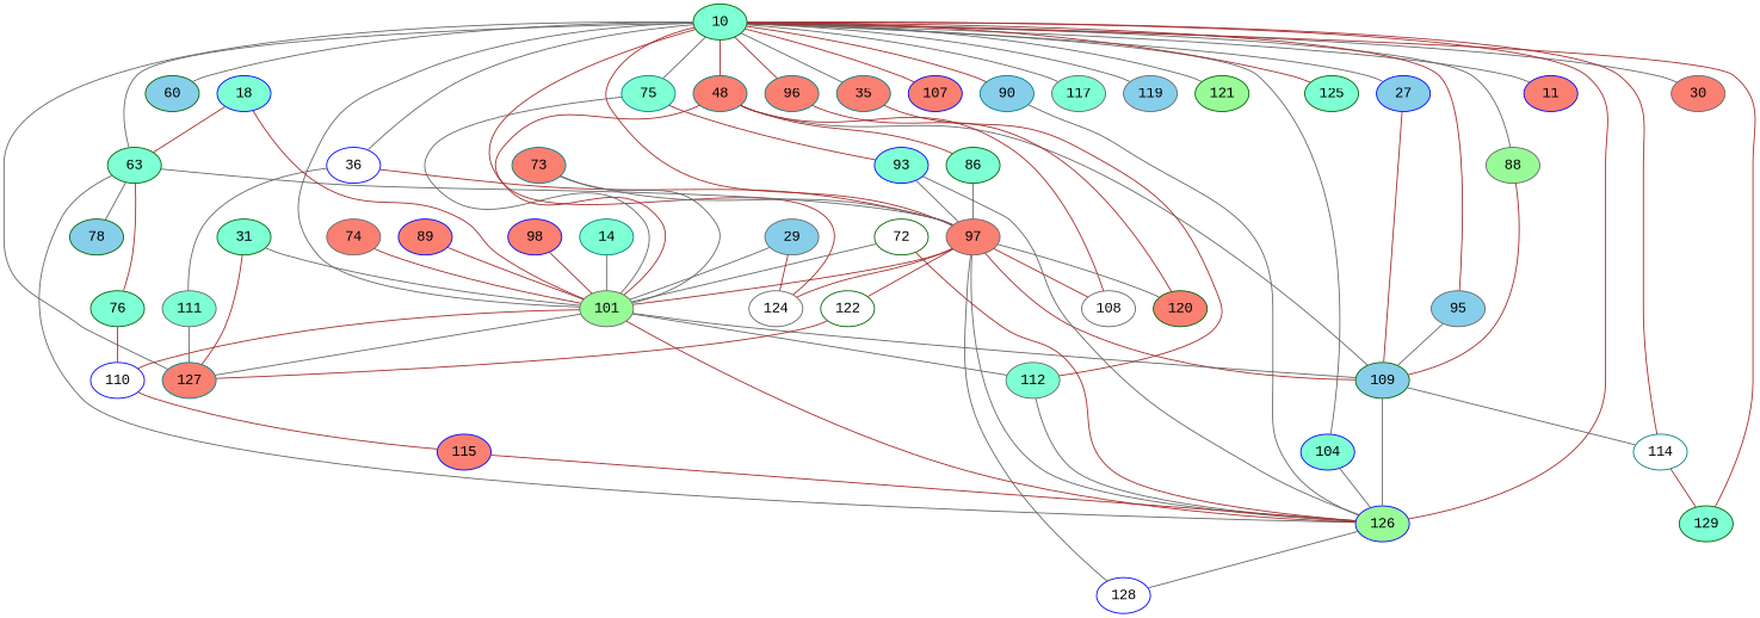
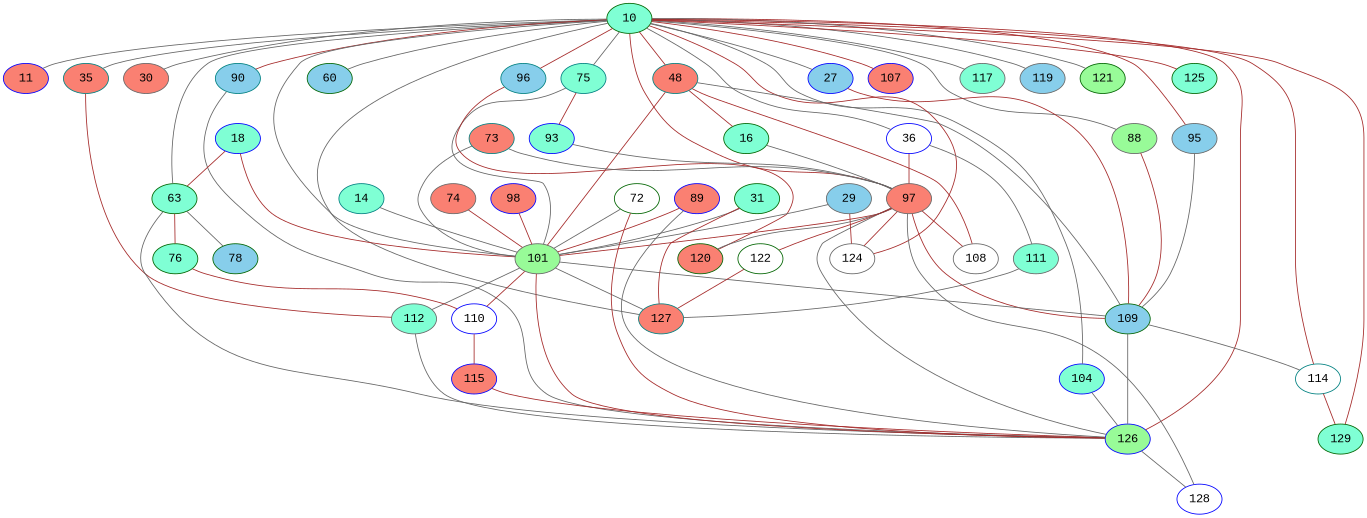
  graph {
    fontname="Liberation Mono"
    node [color=darkgreen fillcolor=aquamarine fontname="Liberation Mono" style=filled]
    edge [color=gray40 fontname="Liberation Mono"]
    10 [super="+9+6"]
    11 [color=blue fillcolor=salmon]
    27 [color=blue fillcolor=skyblue]
    30 [color=gray40 fillcolor=salmon]
    35 [color=teal fillcolor=salmon super="+24"]
    36 [color=blue fillcolor=white super="+22"]
    48 [color=teal fillcolor=salmon super="+37+41"]
    60 [fillcolor=skyblue]
    63 [super="+20+12+58"]
    75 [color=teal super="+42+54+50"]
    88 [color=gray40 fillcolor=palegreen]
    90 [color=teal fillcolor=skyblue super="+40"]
    95 [color=gray40 fillcolor=skyblue]
-   96 [color=teal fillcolor=salmon]
+   96 [color=teal fillcolor=skyblue]
    97 [color=gray40 fillcolor=salmon super="+47+71+57+91"]
    101 [color=gray40 fillcolor=palegreen super="+66"]
    104 [color=blue]
    107 [color=blue fillcolor=salmon]
    114 [color=teal fillcolor=white super="+79"]
    117 [color=gray40]
    119 [color=gray40 fillcolor=skyblue]
    121 [fillcolor=palegreen]
    124 [color=gray40 fillcolor=white super="+56+103"]
    125
    126 [color=blue fillcolor=palegreen super="+116+100+123"]
    127 [color=teal fillcolor=salmon super="+87+105"]
    129
    109 [fillcolor=skyblue super="+102"]
    112 [color=gray40 super="+94"]
    111 [color=gray40]
-   86
+   86 [label=16]
    108 [color=gray40 fillcolor=white]
    76
    78 [fillcolor=skyblue]
    93 [color=blue]
    120 [fillcolor=salmon]
    122 [fillcolor=white]
    128 [color=blue fillcolor=white]
    110 [color=blue fillcolor=white super="+64+34"]
    14 [color=teal]
    18 [color=blue]
    29 [color=gray40 fillcolor=skyblue]
    31
    72 [fillcolor=white]
    73 [color=teal fillcolor=salmon]
    74 [color=gray40 fillcolor=salmon]
    115 [color=blue fillcolor=salmon]
    89 [color=blue fillcolor=salmon]
    98 [color=blue fillcolor=salmon]
    10 -- 11 [weight=2]
    10 -- 27 [weight=2]
    10 -- 30 [weight=2]
    10 -- 35 [weight=3]
    10 -- 36 [weight=2]
    10 -- 48 [color=brown weight=4]
    10 -- 60 [weight=2]
    10 -- 63 [weight=2]
    10 -- 75 [weight=4]
    10 -- 88
    10 -- 90 [color=brown weight=2]
    10 -- 95 [color=brown]
    10 -- 96 [color=brown weight=2]
    10 -- 97 [color=brown weight=15]
    10 -- 101 [weight=13]
    10 -- 104
    10 -- 107 [color=brown weight=2]
    10 -- 114 [color=brown]
    10 -- 117 [weight=2]
    10 -- 119 [weight=2]
    10 -- 121 [weight=2]
    10 -- 124 [color=brown weight=2]
    10 -- 125 [color=brown weight=2]
    10 -- 126 [color=brown weight=21]
    10 -- 127 [weight=7]
    10 -- 129 [color=brown]
    27 -- 109 [color=brown]
    35 -- 112 [color=brown]
    36 -- 97 [color=brown weight=2]
    36 -- 111
    48 -- 101 [color=brown]
    48 -- 109
    48 -- 86 [color=brown]
    48 -- 108 [color=brown]
-   63 -- 97 [weight=3]
    63 -- 126
    63 -- 76 [color=brown]
    63 -- 78 [weight=2]
    75 -- 101 [weight=2]
    75 -- 93 [color=brown]
    88 -- 109 [color=brown]
    90 -- 126
    95 -- 109
    96 -- 120 [color=brown]
    97 -- 101 [color=brown weight=6]
    97 -- 124 [color=brown]
    97 -- 126 [weight=7]
    97 -- 109 [color=brown weight=3]
    97 -- 108 [color=brown]
    97 -- 120
    97 -- 122 [color=brown]
    97 -- 128
    101 -- 126 [color=brown weight=8]
    101 -- 127
    101 -- 109 [weight=3]
    101 -- 112
    101 -- 110 [color=brown weight=4]
    104 -- 126
    114 -- 129 [color=brown]
    126 -- 128
    109 -- 114 [weight=3]
    109 -- 126 [weight=3]
    112 -- 126
    111 -- 127
    86 -- 97
    76 -- 110 [color=brown]
    93 -- 97
    122 -- 127 [color=brown]
    110 -- 115 [color=brown]
    14 -- 101 [weight=2]
    18 -- 63 [color=brown]
    18 -- 101 [color=brown]
    29 -- 101 [weight=2]
    29 -- 124 [color=brown]
    31 -- 101
    31 -- 127 [color=brown]
    72 -- 101
    72 -- 126 [color=brown]
    73 -- 97
    73 -- 101
    74 -- 101 [color=brown weight=2]
    115 -- 126 [color=brown]
    89 -- 101 [color=brown]
-   93 -- 126
+   89 -- 126
    98 -- 101 [color=brown]
  }
